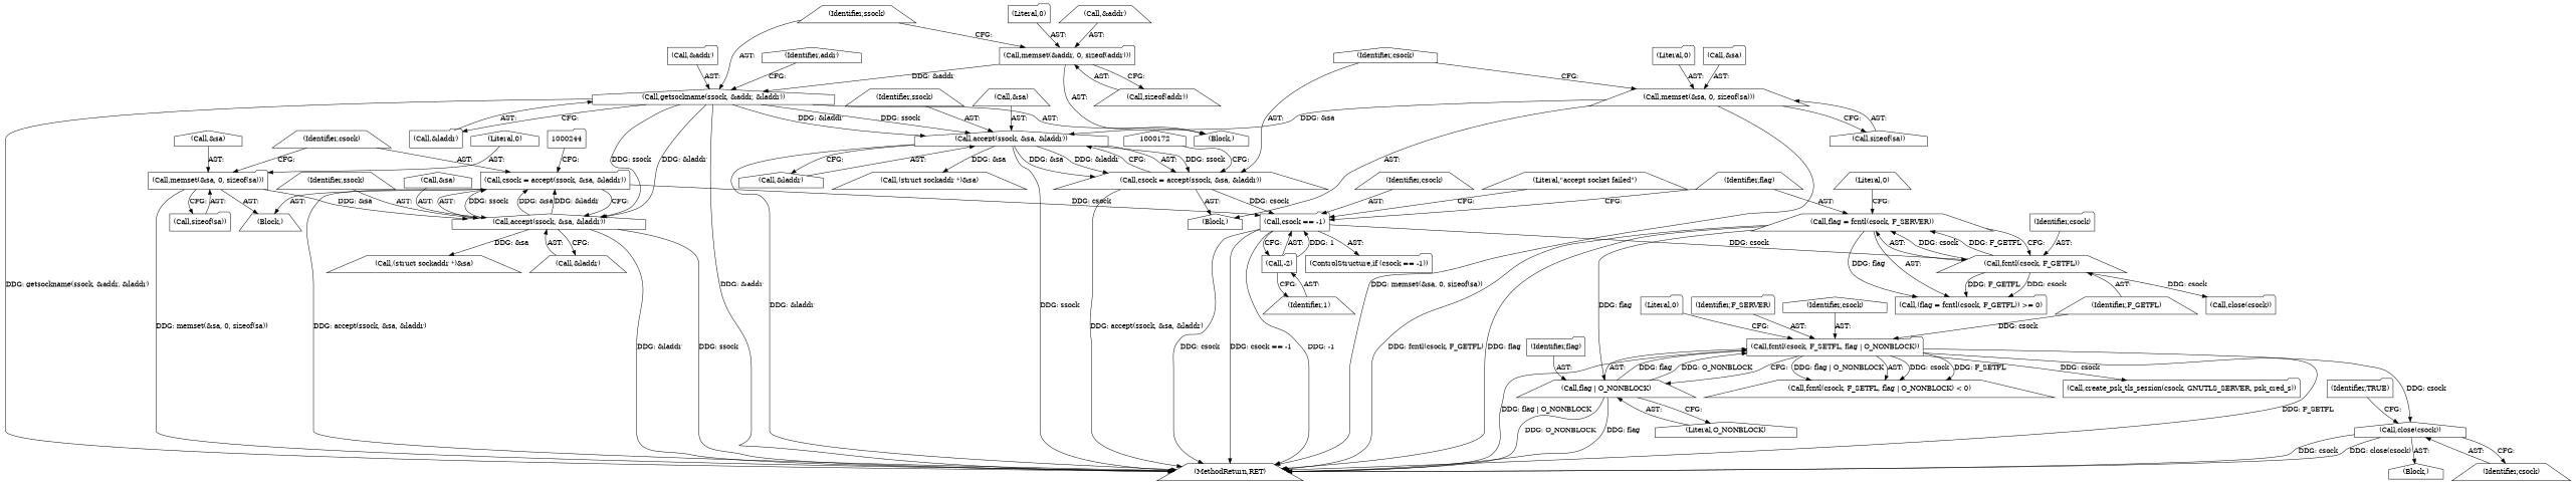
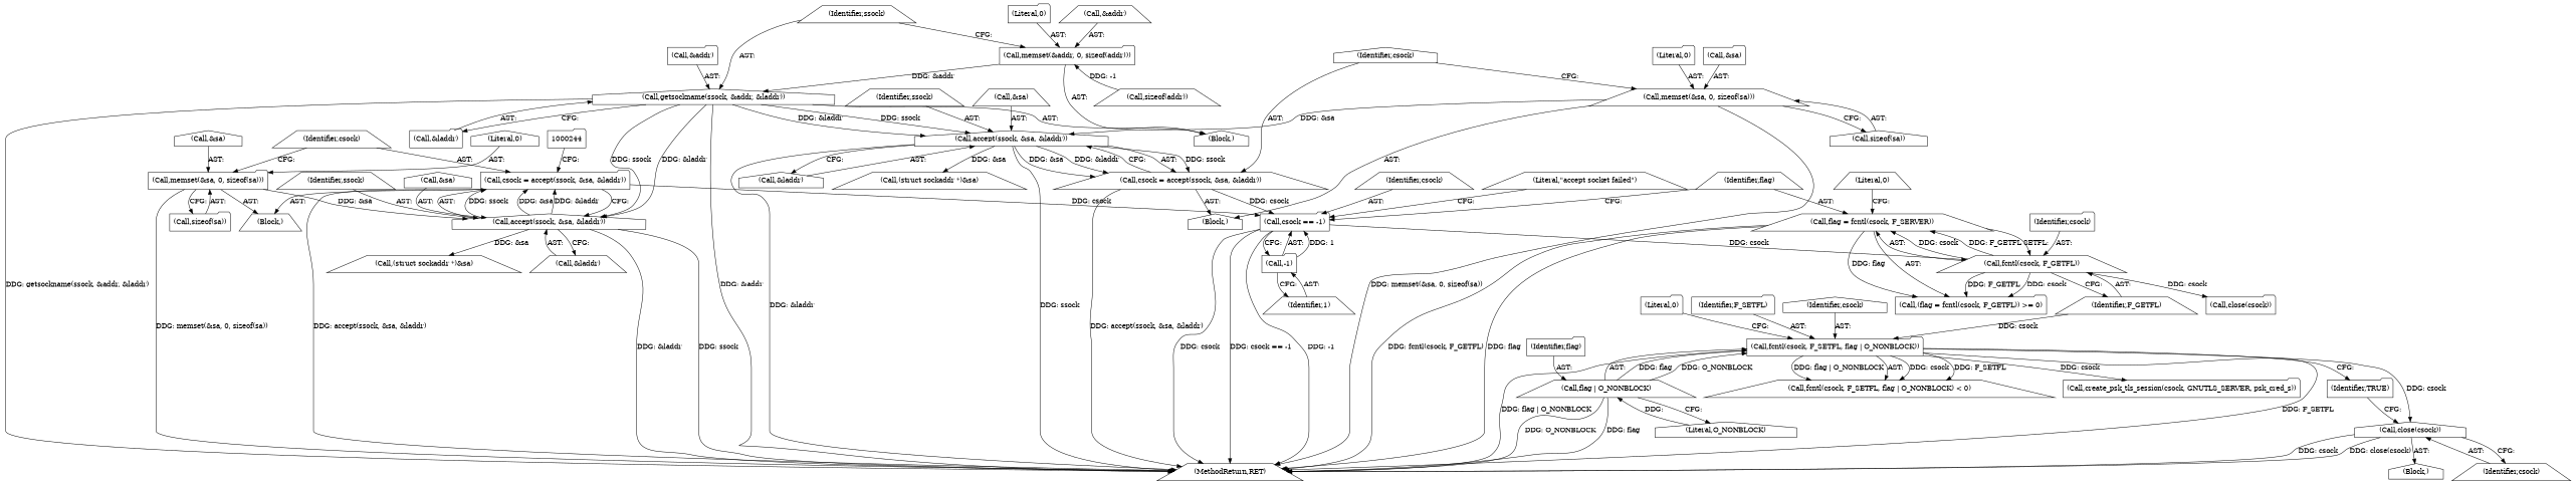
  digraph {
    node [shape=trapezium]
    n1 [label="(Call,close(csock))" shape=house]
    n2 [label="(MethodReturn,RET)"]
    n3 [label="(Block,)" shape=house]
    n4 [label="(Identifier,csock)"]
    n5 [label="(Call,fcntl(csock, F_SETFL, flag | O_NONBLOCK))" shape=folder]
    n6 [label="(Call,flag | O_NONBLOCK)"]
    n7 [label="(Call,fcntl(csock, F_SETFL, flag | O_NONBLOCK) < 0)"]
    n8 [label="(Call,create_psk_tls_session(csock, GNUTLS_SERVER, psk_cred_s))" shape=folder]
    n9 [label="(Literal,O_NONBLOCK)" shape=house]
    n10 [label="(Call,fcntl(csock, F_GETFL))"]
    n11 [label="(Call,flag = fcntl(csock, F_SERVER))"]
    n12 [label="(Call,(flag = fcntl(csock, F_GETFL)) >= 0)" shape=folder]
    n13 [label="(Identifier,F_GETFL)"]
    n14 [label="(Call,close(csock))" shape=folder]
    n15 [label="(Call,csock == -1)" shape=folder]
-   n16 [label="(Call,-2)" shape=folder]
-   n17 [label="(ControlStructure,if (csock == -1))" shape=folder]
+   n16 [label="(Call,-1)" shape=folder]
    n18 [label="(Identifier,1)"]
    n19 [label="(Call,csock = accept(ssock, &sa, &laddr))" shape=folder]
    n20 [label="(Call,accept(ssock, &sa, &laddr))" shape=house]
    n21 [label="(Block,)"]
    n22 [label="(Call,&laddr)"]
    n23 [label="(Call,(struct sockaddr *)&sa)"]
    n24 [label="(Call,getsockname(ssock, &addr, &laddr))" shape=house]
    n25 [label="(Call,accept(ssock, &sa, &laddr))" shape=house]
    n26 [label="(Call,&laddr)" shape=folder]
    n27 [label="(Block,)" shape=house]
    n28 [label="(Call,csock = accept(ssock, &sa, &laddr))"]
    n29 [label="(Call,(struct sockaddr *)&sa)"]
    n30 [label="(Call,&laddr)" shape=house]
    n31 [label="(Call,memset(&addr, 0, sizeof(addr)))" shape=folder]
    n32 [label="(Call,sizeof(addr))"]
    n33 [label="(Call,memset(&sa, 0, sizeof(sa)))" shape=folder]
    n34 [label="(Call,sizeof(sa))" shape=folder]
    n35 [label="(Block,)" shape=house]
    n36 [label="(Call,memset(&sa, 0, sizeof(sa)))"]
    n37 [label="(Call,sizeof(sa))" shape=house]
    n38 [label="(Identifier,csock)" shape=house]
    n39 [label="(Identifier,csock)" shape=folder]
    n40 [label="(Identifier,csock)"]
-   n41 [label="(Identifier,addr)" shape=house]
    n42 [label="(Literal,\"accept socket failed\")"]
    n43 [label="(Call,&sa)" shape=house]
    n44 [label="(Identifier,ssock)"]
    n45 [label="(Identifier,ssock)"]
    n46 [label="(Literal,0)"]
    n47 [label="(Call,&sa)" shape=house]
    n48 [label="(Identifier,csock)"]
    n49 [label="(Call,&sa)" shape=folder]
    n50 [label="(Call,&addr)" shape=folder]
    n51 [label="(Literal,0)" shape=folder]
    n52 [label="(Identifier,csock)" shape=house]
    n53 [label="(Literal,0)" shape=house]
    n54 [label="(Call,&addr)"]
    n55 [label="(Call,&sa)"]
    n56 [label="(Identifier,ssock)"]
    n57 [label="(Literal,0)" shape=folder]
    n58 [label="(Identifier,flag)"]
    n59 [label="(Identifier,flag)" shape=folder]
    n60 [label="(Identifier,TRUE)" shape=folder]
    n61 [label="(Literal,0)" shape=folder]
-   n62 [label="(Identifier,F_SERVER)" shape=folder]
+   n62 [label="(Identifier,F_SETFL)" shape=folder]
    n63 [label=1000244 shape=folder]
-   1000172 [shape=house]
    n1 -> n2 [label="DDG: csock"]
    n1 -> n2 [label="DDG: close(csock)"]
    n1 -> n3 [label="AST: "]
    n1 -> n4 [label="CFG: "]
    n4 -> n1 [label="AST: "]
    n5 -> n1 [label="DDG: csock"]
    n5 -> n2 [label="DDG: flag | O_NONBLOCK"]
    n5 -> n2 [label="DDG: F_SETFL"]
-   n5 -> n6 [label="CFG: "]
+   n5 -> n60 [label="CFG: "]
    n5 -> n7 [label="AST: "]
    n5 -> n7 [label="DDG: csock"]
    n5 -> n7 [label="DDG: F_SETFL"]
    n5 -> n7 [label="DDG: flag | O_NONBLOCK"]
    n5 -> n8 [label="DDG: csock"]
    n6 -> n2 [label="DDG: flag"]
    n6 -> n2 [label="DDG: O_NONBLOCK"]
    n6 -> n5 [label="AST: "]
    n6 -> n5 [label="DDG: flag"]
    n6 -> n5 [label="DDG: O_NONBLOCK"]
    n6 -> n9 [label="CFG: "]
-   n9 -> n6 [label="AST: "]
+   n9 -> n6 [label="DDG: "]
    n10 -> n11 [label="AST: "]
    n10 -> n11 [label="DDG: csock"]
    n10 -> n11 [label="DDG: F_GETFL"]
    n10 -> n12 [label="DDG: csock"]
    n10 -> n12 [label="DDG: F_GETFL"]
+   n10 -> n13 [label="CFG: "]
    n10 -> n14 [label="DDG: csock"]
    n11 -> n2 [label="DDG: flag"]
    n11 -> n2 [label="DDG: fcntl(csock, F_GETFL)"]
-   n11 -> n6 [label="DDG: flag"]
-   n11 -> n10 [label="CFG: "]
+   n11 -> n10 [label="SETFL: "]
    n11 -> n12 [label="AST: "]
    n11 -> n12 [label="DDG: flag"]
    n13 -> n5 [label="DDG: csock"]
    n13 -> n10 [label="AST: "]
    n15 -> n2 [label="DDG: csock"]
    n15 -> n2 [label="DDG: csock == -1"]
    n15 -> n2 [label="DDG: -1"]
    n15 -> n10 [label="DDG: csock"]
    n15 -> n16 [label="CFG: "]
-   n15 -> n17 [label="AST: "]
    n16 -> n15 [label="AST: "]
    n16 -> n15 [label="DDG: 1"]
    n16 -> n18 [label="CFG: "]
    n18 -> n16 [label="AST: "]
    n19 -> n2 [label="DDG: accept(ssock, &sa, &laddr)"]
    n19 -> n15 [label="DDG: csock"]
    n19 -> n20 [label="CFG: "]
    n19 -> n21 [label="AST: "]
    n20 -> n2 [label="DDG: &laddr"]
    n20 -> n2 [label="DDG: ssock"]
    n20 -> n19 [label="AST: "]
    n20 -> n19 [label="DDG: ssock"]
    n20 -> n19 [label="DDG: &sa"]
    n20 -> n19 [label="DDG: &laddr"]
    n20 -> n22 [label="CFG: "]
    n20 -> n23 [label="DDG: &sa"]
    n22 -> n20 [label="AST: "]
    n24 -> n2 [label="DDG: &addr"]
    n24 -> n2 [label="DDG: getsockname(ssock, &addr, &laddr)"]
    n24 -> n20 [label="DDG: ssock"]
    n24 -> n20 [label="DDG: &laddr"]
    n24 -> n25 [label="DDG: ssock"]
    n24 -> n25 [label="DDG: &laddr"]
    n24 -> n26 [label="CFG: "]
    n24 -> n27 [label="AST: "]
    n25 -> n2 [label="DDG: &laddr"]
    n25 -> n2 [label="DDG: ssock"]
    n25 -> n28 [label="AST: "]
    n25 -> n28 [label="DDG: ssock"]
    n25 -> n28 [label="DDG: &sa"]
    n25 -> n28 [label="DDG: &laddr"]
    n25 -> n29 [label="DDG: &sa"]
    n25 -> n30 [label="CFG: "]
    n26 -> n24 [label="AST: "]
    n28 -> n2 [label="DDG: accept(ssock, &sa, &laddr)"]
    n28 -> n15 [label="DDG: csock"]
    n28 -> n25 [label="CFG: "]
    n28 -> n35 [label="AST: "]
    n30 -> n25 [label="AST: "]
    n31 -> n24 [label="DDG: &addr"]
    n31 -> n27 [label="AST: "]
-   n31 -> n32 [label="CFG: "]
-   n32 -> n31 [label="AST: "]
+   n32 -> n31 [label="DDG: -1"]
    n33 -> n2 [label="DDG: memset(&sa, 0, sizeof(sa))"]
    n33 -> n20 [label="DDG: &sa"]
    n33 -> n21 [label="AST: "]
    n33 -> n34 [label="CFG: "]
    n34 -> n33 [label="AST: "]
    n36 -> n2 [label="DDG: memset(&sa, 0, sizeof(sa))"]
    n36 -> n25 [label="DDG: &sa"]
    n36 -> n35 [label="AST: "]
    n36 -> n37 [label="CFG: "]
    n37 -> n36 [label="AST: "]
    n38 -> n5 [label="AST: "]
    n39 -> n10 [label="AST: "]
    n40 -> n15 [label="AST: "]
-   n41 -> n24 [label="CFG: "]
    n42 -> n15 [label="CFG: "]
    n43 -> n20 [label="AST: "]
    n44 -> n25 [label="AST: "]
    n45 -> n20 [label="AST: "]
    n46 -> n11 [label="CFG: "]
    n47 -> n33 [label="AST: "]
    n48 -> n19 [label="AST: "]
    n48 -> n33 [label="CFG: "]
    n49 -> n36 [label="AST: "]
    n50 -> n24 [label="AST: "]
    n51 -> n36 [label="AST: "]
    n52 -> n28 [label="AST: "]
    n52 -> n36 [label="CFG: "]
    n53 -> n33 [label="AST: "]
    n54 -> n31 [label="AST: "]
    n55 -> n25 [label="AST: "]
    n56 -> n24 [label="AST: "]
    n56 -> n31 [label="CFG: "]
    n57 -> n31 [label="AST: "]
    n58 -> n11 [label="AST: "]
    n58 -> n15 [label="CFG: "]
    n59 -> n6 [label="AST: "]
    n60 -> n1 [label="CFG: "]
    n61 -> n5 [label="CFG: "]
    n62 -> n5 [label="AST: "]
    n63 -> n19 [label="CFG: "]
-   1000172 -> n28 [label="CFG: "]
  }
